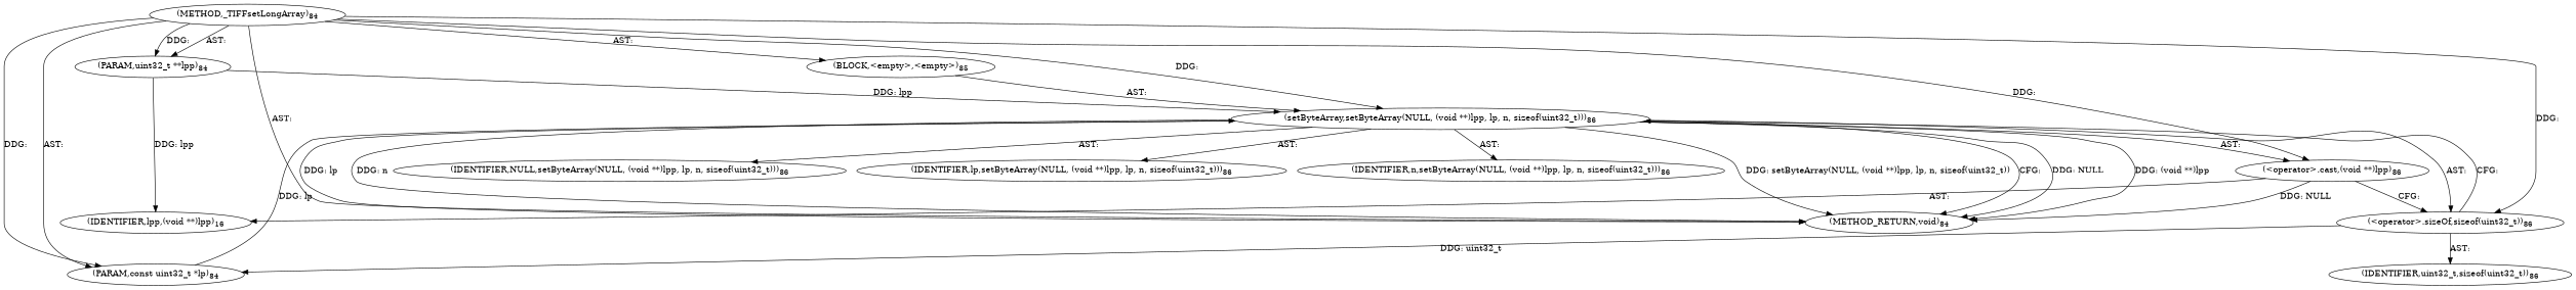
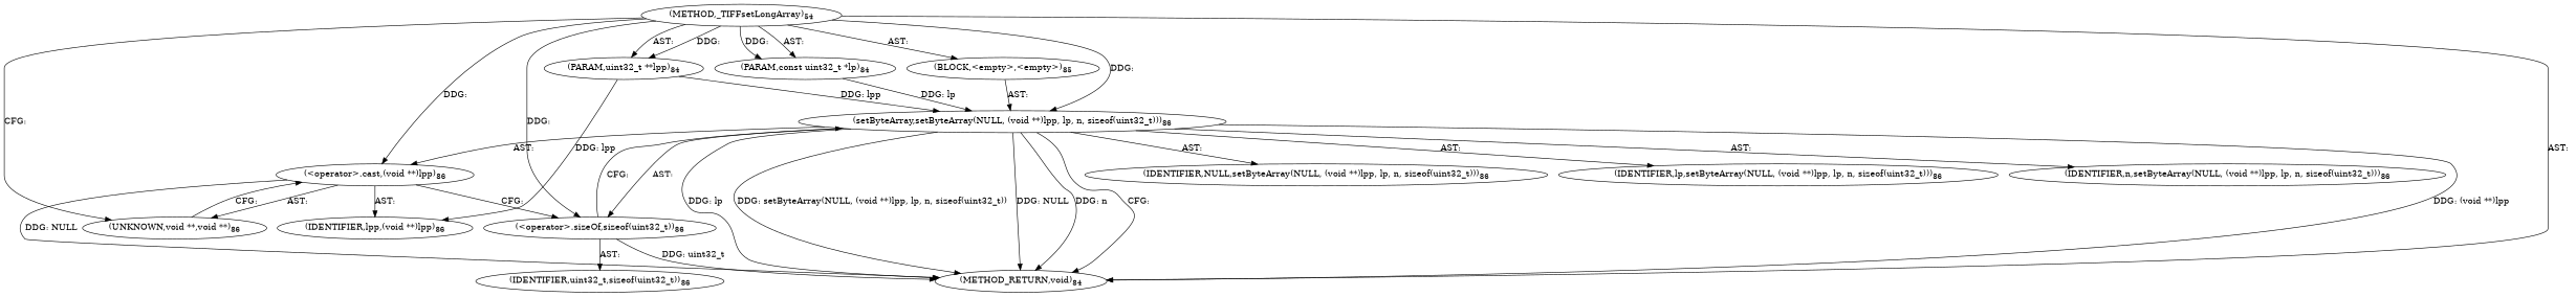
  digraph {
-   n1 [label=<(METHOD,_TIFFsetLongArray)<SUB>84</SUB>>]
+   n1 [label=<(METHOD,_TIFFsetLongArray)<SUB>54</SUB>>]
    n2 [label=<(PARAM,uint32_t **lpp)<SUB>84</SUB>>]
    n3 [label=<(PARAM,const uint32_t *lp)<SUB>84</SUB>>]
    n4 [label=<(BLOCK,&lt;empty&gt;,&lt;empty&gt;)<SUB>85</SUB>>]
    n5 [label=<(setByteArray,setByteArray(NULL, (void **)lpp, lp, n, sizeof(uint32_t)))<SUB>86</SUB>>]
    n6 [label=<(&lt;operator&gt;.cast,(void **)lpp)<SUB>86</SUB>>]
+   n7 [label=<(UNKNOWN,void **,void **)<SUB>86</SUB>>]
    n8 [label=<(&lt;operator&gt;.sizeOf,sizeof(uint32_t))<SUB>86</SUB>>]
    n9 [label=<(METHOD_RETURN,void)<SUB>84</SUB>>]
-   n10 [label=<(IDENTIFIER,lpp,(void **)lpp)<SUB>16</SUB>>]
+   n10 [label=<(IDENTIFIER,lpp,(void **)lpp)<SUB>86</SUB>>]
    n11 [label=<(IDENTIFIER,NULL,setByteArray(NULL, (void **)lpp, lp, n, sizeof(uint32_t)))<SUB>86</SUB>>]
    n12 [label=<(IDENTIFIER,lp,setByteArray(NULL, (void **)lpp, lp, n, sizeof(uint32_t)))<SUB>86</SUB>>]
    n13 [label=<(IDENTIFIER,n,setByteArray(NULL, (void **)lpp, lp, n, sizeof(uint32_t)))<SUB>86</SUB>>]
    n14 [label=<(IDENTIFIER,uint32_t,sizeof(uint32_t))<SUB>86</SUB>>]
    n1 -> n2 [label="AST: "]
    n1 -> n2 [label="DDG: "]
    n1 -> n3 [label="AST: "]
    n1 -> n3 [label="DDG: "]
    n1 -> n4 [label="AST: "]
    n1 -> n5 [label="DDG: "]
    n1 -> n6 [label="DDG: "]
+   n1 -> n7 [label="CFG: "]
    n1 -> n8 [label="DDG: "]
    n1 -> n9 [label="AST: "]
    n2 -> n5 [label="DDG: lpp"]
    n2 -> n10 [label="DDG: lpp"]
    n3 -> n5 [label="DDG: lp"]
    n4 -> n5 [label="AST: "]
    n5 -> n6 [label="AST: "]
    n5 -> n8 [label="AST: "]
    n5 -> n9 [label="CFG: "]
    n5 -> n9 [label="DDG: (void **)lpp"]
    n5 -> n9 [label="DDG: lp"]
    n5 -> n9 [label="DDG: n"]
    n5 -> n9 [label="DDG: setByteArray(NULL, (void **)lpp, lp, n, sizeof(uint32_t))"]
    n5 -> n9 [label="DDG: NULL"]
    n5 -> n11 [label="AST: "]
    n5 -> n12 [label="AST: "]
    n5 -> n13 [label="AST: "]
+   n6 -> n7 [label="AST: "]
    n6 -> n8 [label="CFG: "]
    n6 -> n9 [label="DDG: NULL"]
    n6 -> n10 [label="AST: "]
+   n7 -> n6 [label="CFG: "]
    n8 -> n5 [label="CFG: "]
-   n8 -> n3 [label="DDG: uint32_t"]
+   n8 -> n9 [label="DDG: uint32_t"]
    n8 -> n14 [label="AST: "]
  }
